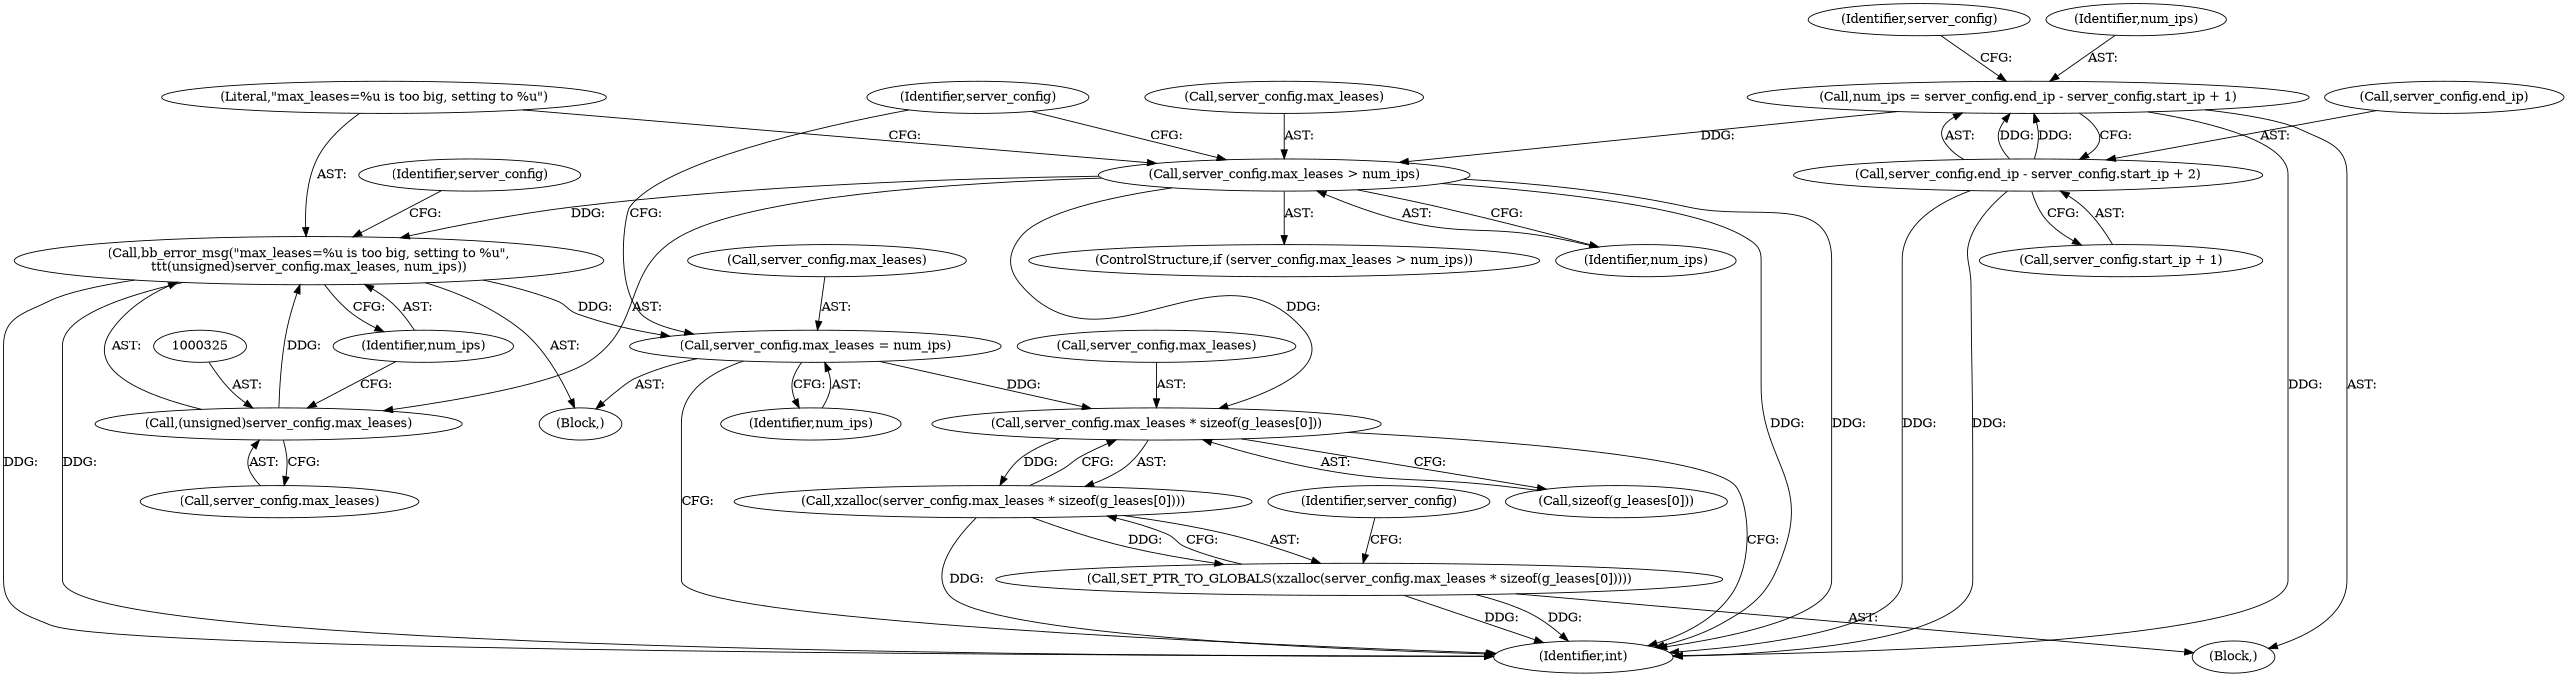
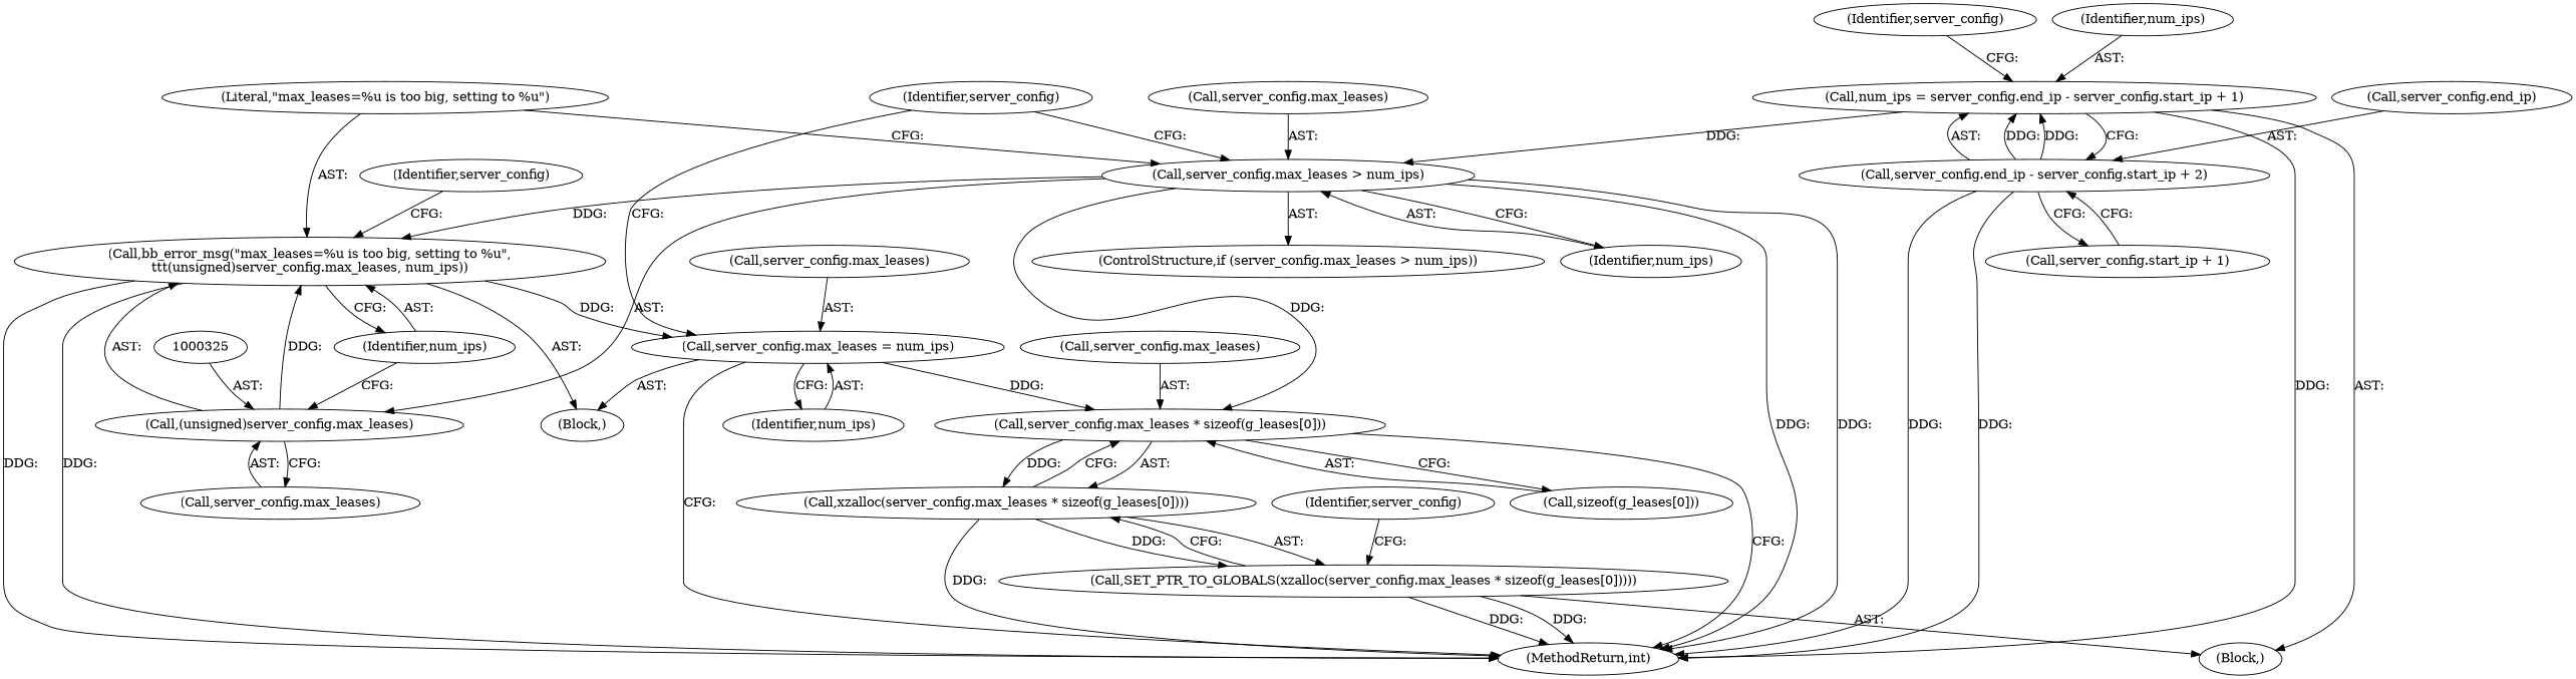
  digraph {
    n1 [label="(Call,server_config.max_leases * sizeof(g_leases[0]))"]
    n2 [label="(Call,xzalloc(server_config.max_leases * sizeof(g_leases[0])))"]
-   n3 [label="(Identifier,int)"]
+   n3 [label="(MethodReturn,int)"]
    n4 [label="(Call,sizeof(g_leases[0]))"]
    n5 [label="(Call,SET_PTR_TO_GLOBALS(xzalloc(server_config.max_leases * sizeof(g_leases[0]))))"]
    n6 [label="(Call,server_config.max_leases = num_ips)"]
    n7 [label="(Block,)"]
    n8 [label="(Identifier,num_ips)"]
    n9 [label="(Call,bb_error_msg(\"max_leases=%u is too big, setting to %u\",\n\t\t\t(unsigned)server_config.max_leases, num_ips))"]
    n10 [label="(Identifier,num_ips)"]
    n11 [label="(Call,(unsigned)server_config.max_leases)"]
    n12 [label="(Call,server_config.max_leases)"]
    n13 [label="(Call,server_config.max_leases > num_ips)"]
    n14 [label="(ControlStructure,if (server_config.max_leases > num_ips))"]
    n15 [label="(Identifier,num_ips)"]
    n16 [label="(Call,num_ips = server_config.end_ip - server_config.start_ip + 1)"]
    n17 [label="(Call,server_config.end_ip - server_config.start_ip + 2)"]
    n18 [label="(Block,)"]
    n19 [label="(Call,server_config.start_ip + 1)"]
    n20 [label="(Identifier,server_config)"]
    n21 [label="(Identifier,server_config)"]
    n22 [label="(Call,server_config.end_ip)"]
    n23 [label="(Identifier,num_ips)"]
    n24 [label="(Identifier,server_config)"]
    n25 [label="(Literal,\"max_leases=%u is too big, setting to %u\")"]
    n26 [label="(Call,server_config.max_leases)"]
    n27 [label="(Identifier,server_config)"]
    n28 [label="(Call,server_config.max_leases)"]
    n29 [label="(Call,server_config.max_leases)"]
    1000325
    n1 -> n2 [label="AST: "]
    n1 -> n2 [label="DDG: "]
    n1 -> n3 [label="CFG: "]
    n1 -> n4 [label="CFG: "]
    n2 -> n1 [label="CFG: "]
    n2 -> n3 [label="DDG: "]
    n2 -> n5 [label="AST: "]
    n2 -> n5 [label="DDG: "]
    n4 -> n1 [label="AST: "]
    n5 -> n2 [label="CFG: "]
    n5 -> n3 [label="DDG: "]
    n5 -> n3 [label="DDG: "]
    n5 -> n18 [label="AST: "]
    n6 -> n1 [label="DDG: "]
    n6 -> n3 [label="CFG: "]
    n6 -> n7 [label="AST: "]
    n6 -> n8 [label="CFG: "]
    n8 -> n6 [label="AST: "]
    n9 -> n3 [label="DDG: "]
    n9 -> n3 [label="DDG: "]
    n9 -> n6 [label="DDG: "]
    n9 -> n7 [label="AST: "]
    n9 -> n10 [label="CFG: "]
    n10 -> n9 [label="AST: "]
    n10 -> n11 [label="CFG: "]
    n11 -> n9 [label="AST: "]
    n11 -> n9 [label="DDG: "]
    n11 -> n12 [label="CFG: "]
    n12 -> n11 [label="AST: "]
    n13 -> n1 [label="DDG: "]
    n13 -> n3 [label="DDG: "]
    n13 -> n3 [label="DDG: "]
    n13 -> n9 [label="DDG: "]
    n13 -> n11 [label="AST: "]
    n13 -> n14 [label="AST: "]
    n13 -> n15 [label="CFG: "]
    n15 -> n13 [label="AST: "]
    n16 -> n3 [label="DDG: "]
    n16 -> n13 [label="DDG: "]
    n16 -> n17 [label="CFG: "]
    n16 -> n18 [label="AST: "]
    n17 -> n3 [label="DDG: "]
    n17 -> n3 [label="DDG: "]
    n17 -> n16 [label="AST: "]
    n17 -> n16 [label="DDG: "]
    n17 -> n16 [label="DDG: "]
    n17 -> n19 [label="CFG: "]
-   n19 -> n17 [label="AST: "]
+   n19 -> n17 [label="CFG: "]
    n20 -> n5 [label="CFG: "]
    n21 -> n16 [label="CFG: "]
    n22 -> n17 [label="AST: "]
    n23 -> n16 [label="AST: "]
    n24 -> n6 [label="CFG: "]
    n24 -> n13 [label="CFG: "]
    n25 -> n9 [label="AST: "]
    n25 -> n13 [label="CFG: "]
    n26 -> n13 [label="AST: "]
    n27 -> n9 [label="CFG: "]
    n28 -> n6 [label="AST: "]
    n29 -> n1 [label="AST: "]
    1000325 -> n11 [label="AST: "]
  }
